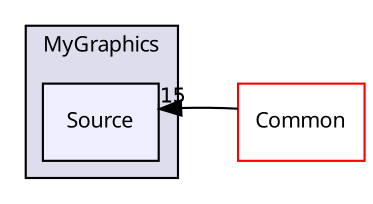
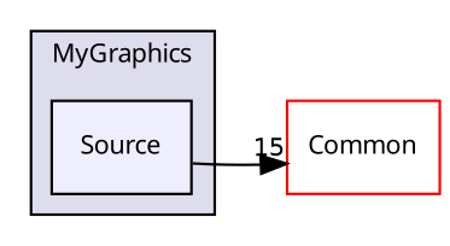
  digraph {
    compound=true
    rankdir=LR
    fontname="Noto Sans"
    node [fontname="Noto Sans" fontsize=10 shape=box]
    n1 [fillcolor="#eeeeff" label=Source pencolor=black style=filled]
    n2 [color=red label=Common]
    subgraph cluster_1 {
      bgcolor="#ddddee"
      fontsize=10
      label=MyGraphics
      pencolor=black
      n1
    }
-   n2 -> n1 [headlabel=15 labeldistance=1.5 labelfontname=Helvetica labelfontsize=10 fontname="Noto Sans"]
+   n1 -> n2 [headlabel=15 labeldistance=1.5 labelfontname=Helvetica labelfontsize=10 fontname="Noto Sans"]
  }
